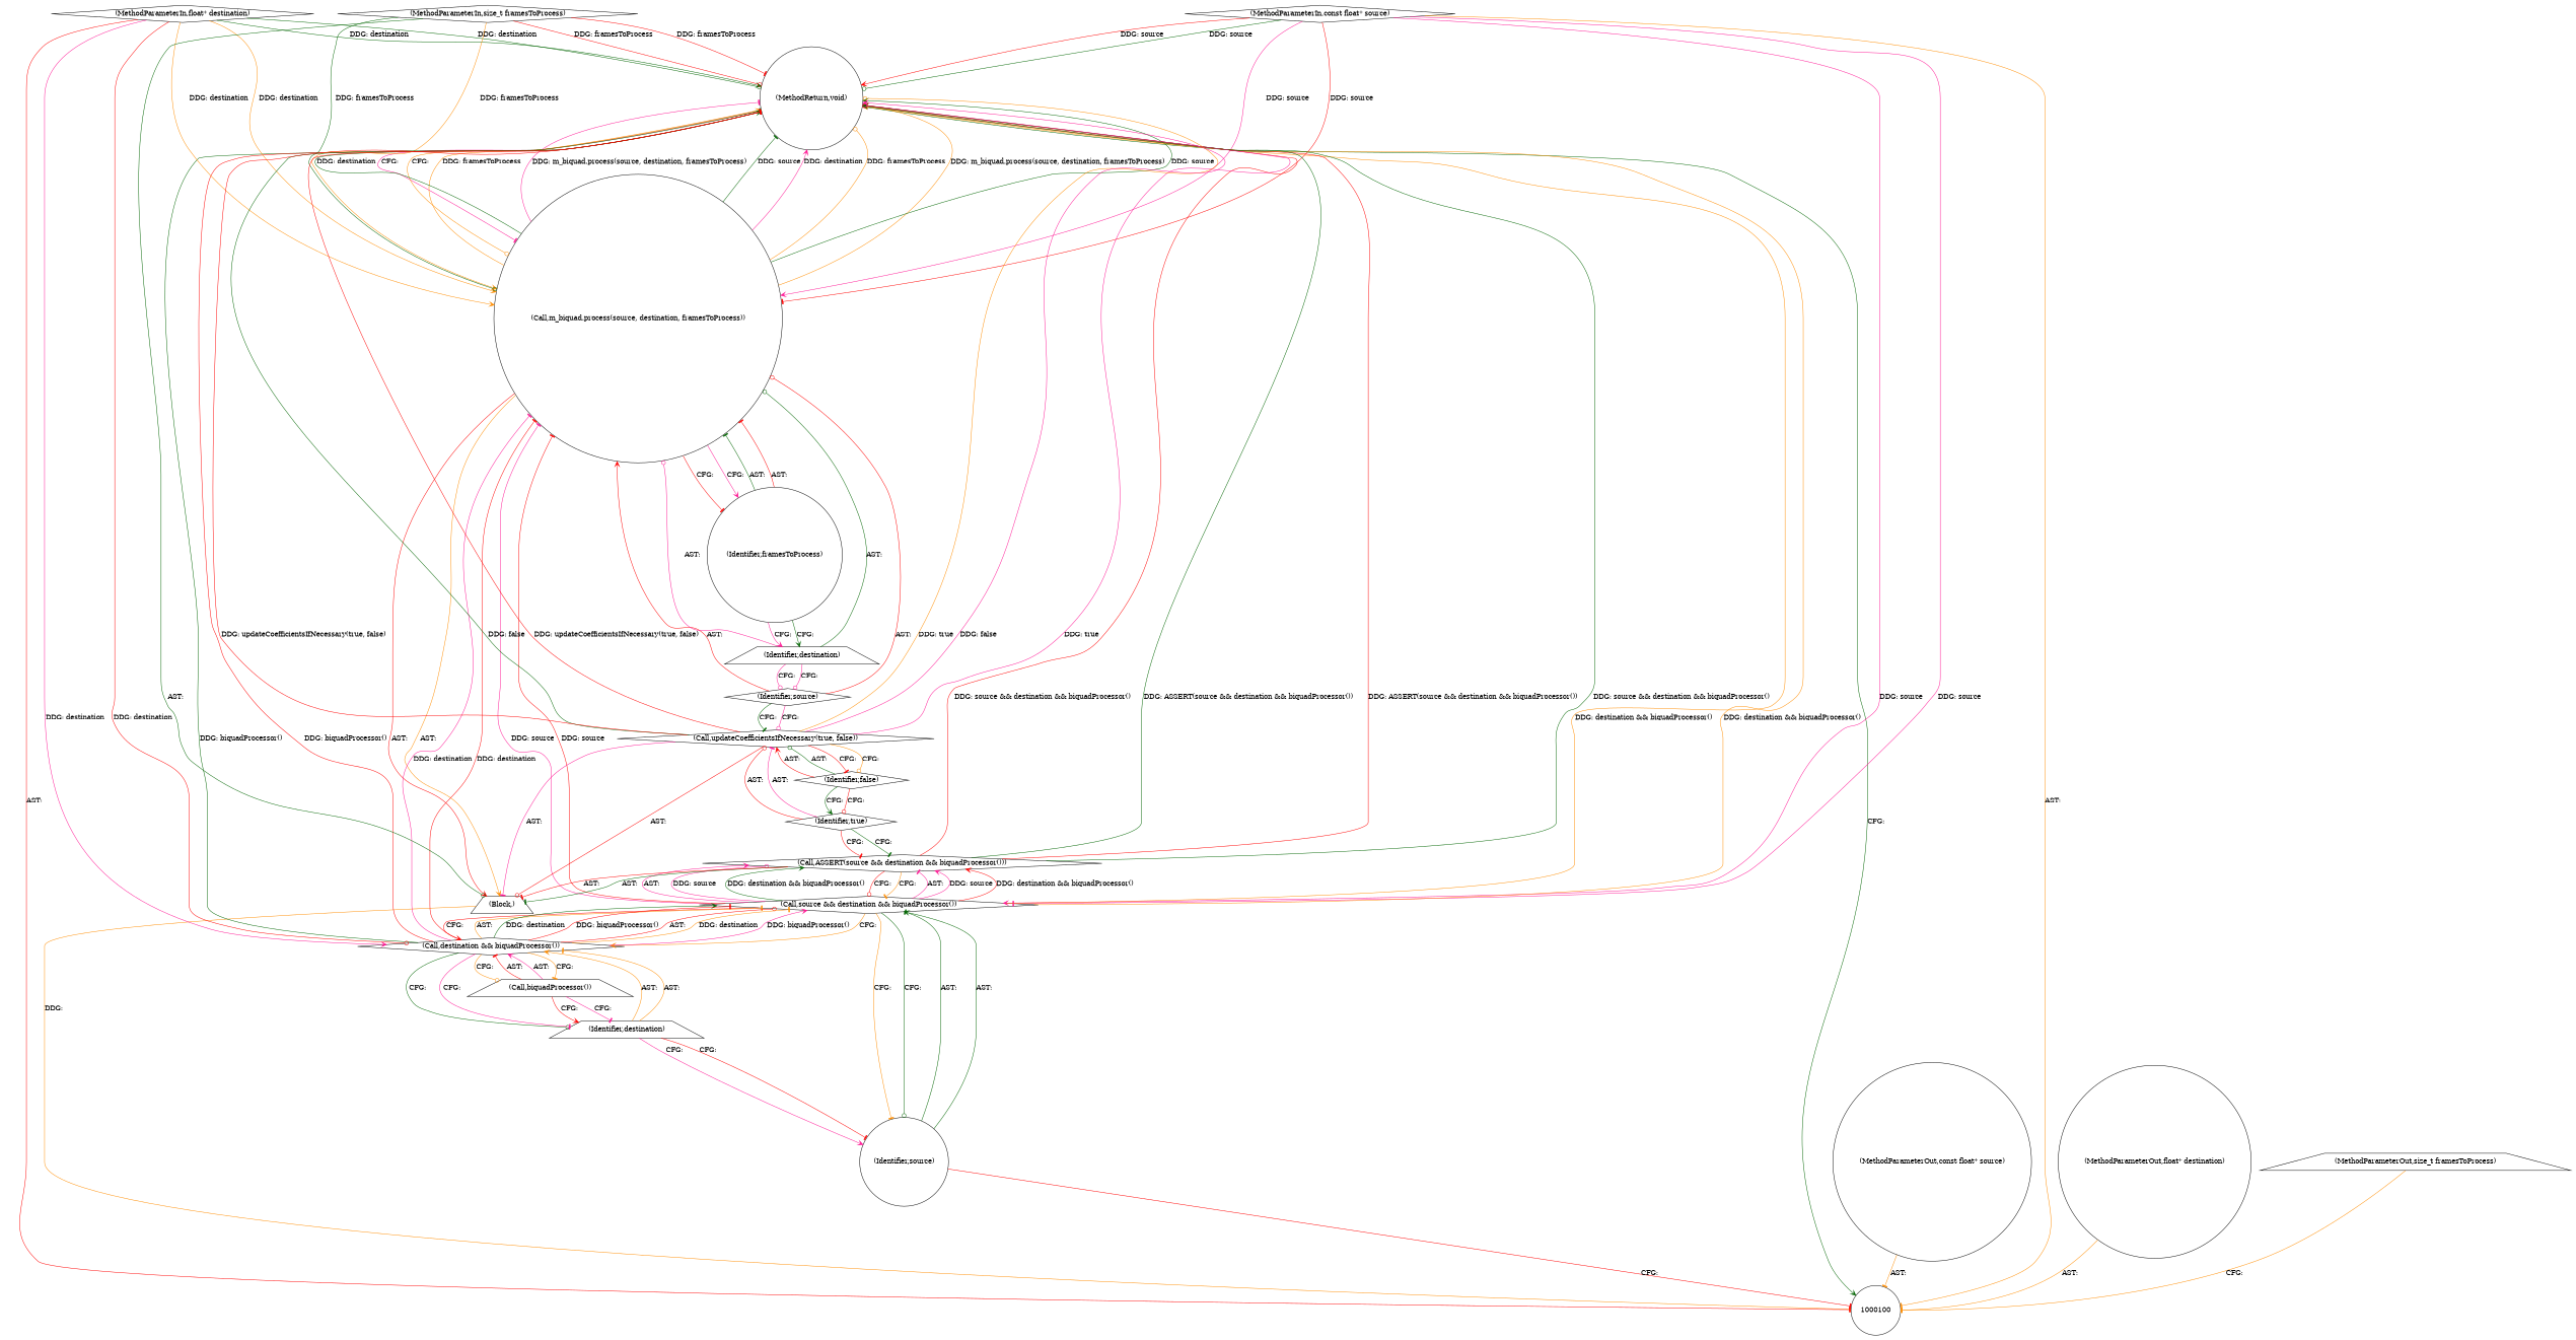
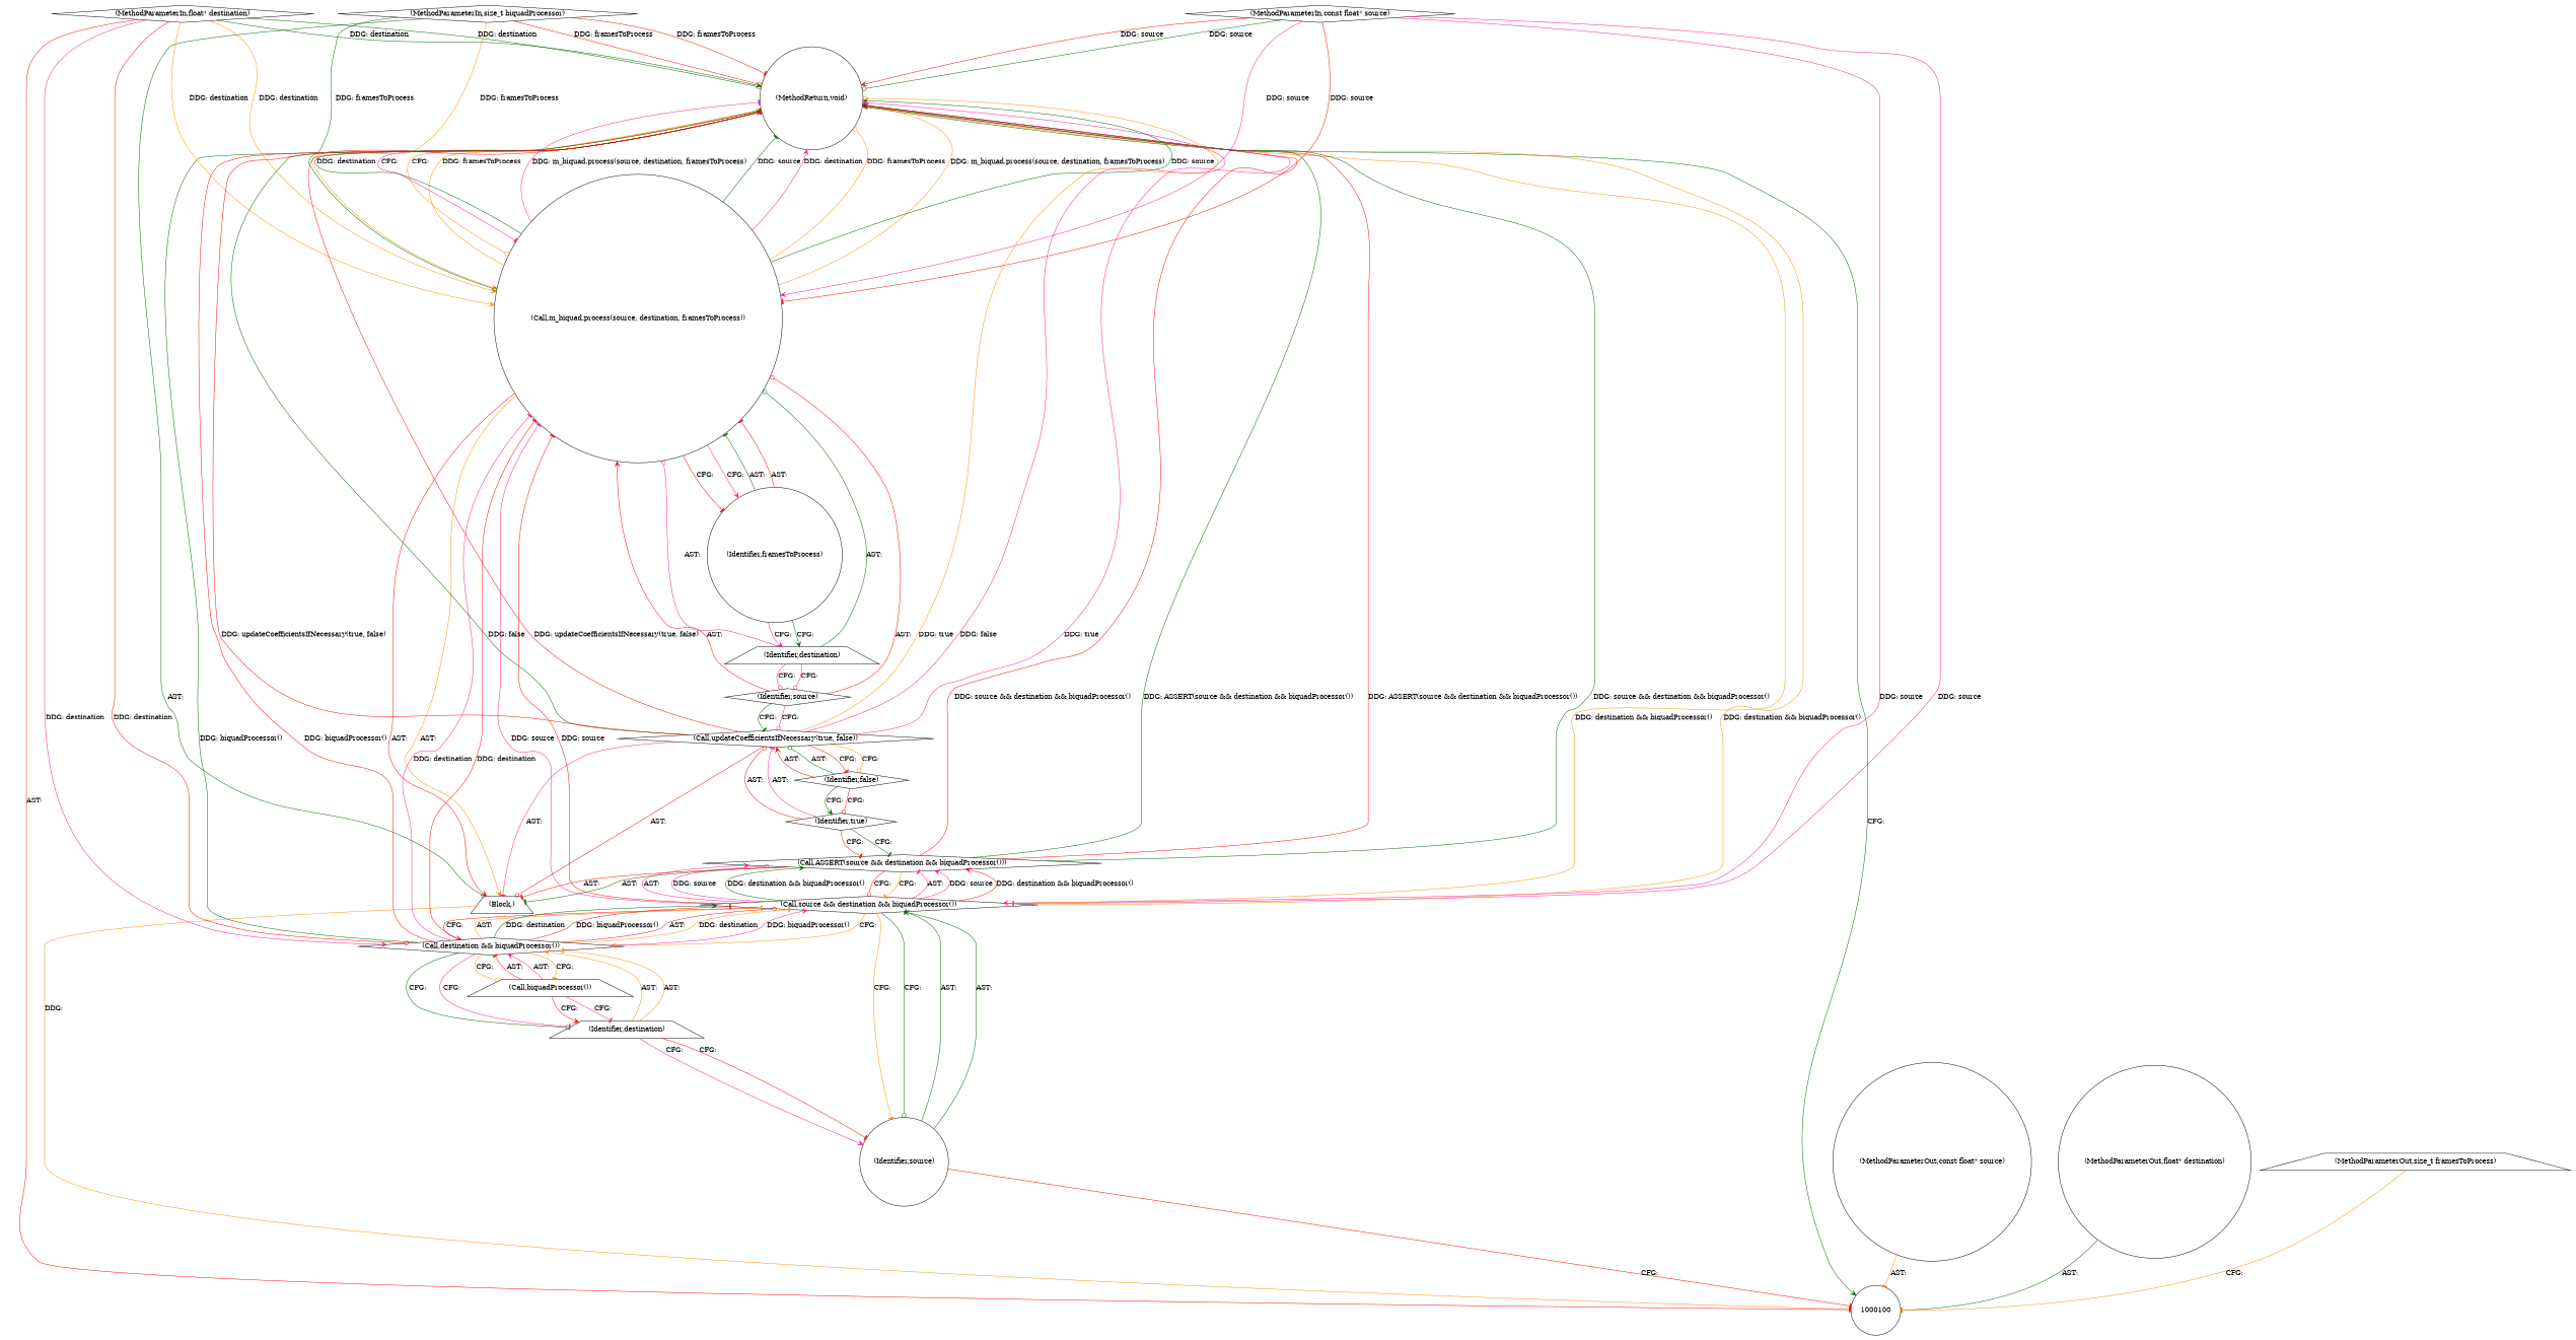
  digraph {
    node [shape=diamond]
    edge [arrowhead=tee color=red]
    n1 [label="(MethodReturn,void)" shape=circle]
    n2 [label="(Call,m_biquad.process(source, destination, framesToProcess))" shape=circle]
    1000100 [shape=circle]
    n4 [label="(Block,)" shape=trapezium]
    n5 [label="(Identifier,framesToProcess)" shape=circle]
    n6 [label="(MethodParameterIn,const float* source)"]
    n7 [label="(Call,source && destination && biquadProcessor())"]
    n8 [label="(Call,destination && biquadProcessor())"]
    n9 [label="(Identifier,source)" shape=circle]
    n10 [label="(Call,ASSERT(source && destination && biquadProcessor()))"]
    n11 [label="(MethodParameterOut,const float* source)" shape=circle]
    n12 [label="(MethodParameterIn,float* destination)"]
    n13 [label="(Identifier,destination)" shape=trapezium]
    n14 [label="(Call,biquadProcessor())" shape=trapezium]
    n15 [label="(MethodParameterOut,float* destination)" shape=circle]
-   n16 [label="(MethodParameterIn,size_t framesToProcess)"]
+   n16 [label="(MethodParameterIn,size_t biquadProcessor)"]
    n17 [label="(MethodParameterOut,size_t framesToProcess)" shape=trapezium]
    n18 [label="(Identifier,true)"]
    n19 [label="(Call,updateCoefficientsIfNecessary(true, false))"]
    n20 [label="(Identifier,false)"]
    n21 [label="(Identifier,source)"]
    n22 [label="(Identifier,destination)" shape=trapezium]
    n1 -> n2 [color=deeppink label="CFG: "]
    n1 -> n2 [arrowhead=odot color=darkorange label="CFG: "]
    n1 -> 1000100 [arrowhead=vee color=darkgreen label="CFG: "]
    n2 -> n1 [arrowhead=vee color=darkorange label="DDG: framesToProcess"]
    n2 -> n1 [color=deeppink label="DDG: m_biquad.process(source, destination, framesToProcess)"]
    n2 -> n1 [color=darkgreen label="DDG: source"]
    n2 -> n1 [arrowhead=vee color=deeppink label="DDG: destination"]
    n2 -> n1 [arrowhead=odot color=darkorange label="DDG: framesToProcess"]
    n2 -> n1 [arrowhead=vee color=darkorange label="DDG: m_biquad.process(source, destination, framesToProcess)"]
    n2 -> n1 [arrowhead=vee color=darkgreen label="DDG: source"]
    n2 -> n1 [color=darkgreen label="DDG: destination"]
    n2 -> n4 [arrowhead=vee label="AST: "]
    n2 -> n4 [arrowhead=vee color=darkorange label="AST: "]
    n2 -> n5 [label="CFG: "]
    n2 -> n5 [arrowhead=vee color=deeppink label="CFG: "]
    n4 -> 1000100 [color=darkorange label="DDG: "]
    n5 -> n2 [color=darkgreen label="AST: "]
    n5 -> n2 [label="AST: "]
    n5 -> n22 [arrowhead=vee color=deeppink label="CFG: "]
    n5 -> n22 [arrowhead=vee color=darkgreen label="CFG: "]
    n6 -> n1 [arrowhead=odot color=darkgreen label="DDG: source"]
    n6 -> n1 [arrowhead=vee label="DDG: source"]
    n6 -> n2 [arrowhead=vee color=deeppink label="DDG: source"]
    n6 -> n2 [label="DDG: source"]
-   n6 -> 1000100 [color=darkorange label="AST: "]
    n6 -> n7 [arrowhead=vee color=deeppink label="DDG: source"]
    n6 -> n7 [color=deeppink label="DDG: source"]
    n7 -> n1 [arrowhead=vee color=darkorange label="DDG: destination && biquadProcessor()"]
    n7 -> n1 [arrowhead=vee color=darkorange label="DDG: destination && biquadProcessor()"]
    n7 -> n2 [color=deeppink label="DDG: source"]
    n7 -> n2 [label="DDG: source"]
    n7 -> n8 [arrowhead=vee color=darkorange label="CFG: "]
    n7 -> n8 [arrowhead=vee label="CFG: "]
    n7 -> n9 [color=darkorange label="CFG: "]
    n7 -> n9 [arrowhead=odot color=darkgreen label="CFG: "]
    n7 -> n10 [color=deeppink label="AST: "]
    n7 -> n10 [arrowhead=vee color=deeppink label="DDG: source"]
    n7 -> n10 [arrowhead=vee label="DDG: destination && biquadProcessor()"]
    n7 -> n10 [arrowhead=vee color=deeppink label="AST: "]
    n7 -> n10 [arrowhead=odot color=deeppink label="DDG: source"]
    n7 -> n10 [arrowhead=vee color=darkgreen label="DDG: destination && biquadProcessor()"]
    n8 -> n1 [arrowhead=vee color=darkgreen label="DDG: biquadProcessor()"]
    n8 -> n1 [label="DDG: biquadProcessor()"]
    n8 -> n2 [label="DDG: destination"]
    n8 -> n2 [color=deeppink label="DDG: destination"]
    n8 -> n7 [color=darkorange label="AST: "]
    n8 -> n7 [arrowhead=vee color=darkgreen label="DDG: destination"]
    n8 -> n7 [label="DDG: biquadProcessor()"]
    n8 -> n7 [arrowhead=odot label="AST: "]
    n8 -> n7 [color=darkorange label="DDG: destination"]
    n8 -> n7 [arrowhead=vee color=deeppink label="DDG: biquadProcessor()"]
    n8 -> n13 [arrowhead=odot color=darkgreen label="CFG: "]
    n8 -> n13 [color=deeppink label="CFG: "]
    n8 -> n14 [color=darkorange label="CFG: "]
    n8 -> n14 [arrowhead=odot color=darkorange label="CFG: "]
    n9 -> 1000100 [label="CFG: "]
    n9 -> n7 [color=darkgreen label="AST: "]
    n9 -> n7 [arrowhead=vee color=darkgreen label="AST: "]
    n10 -> n1 [arrowhead=odot label="DDG: ASSERT(source && destination && biquadProcessor())"]
    n10 -> n1 [arrowhead=vee label="DDG: source && destination && biquadProcessor()"]
    n10 -> n1 [arrowhead=odot color=darkgreen label="DDG: ASSERT(source && destination && biquadProcessor())"]
    n10 -> n1 [arrowhead=vee color=darkgreen label="DDG: source && destination && biquadProcessor()"]
    n10 -> n4 [color=darkgreen label="AST: "]
    n10 -> n4 [label="AST: "]
    n10 -> n7 [color=darkorange label="CFG: "]
    n10 -> n7 [arrowhead=odot label="CFG: "]
    n11 -> 1000100 [color=darkorange label="AST: "]
    n12 -> n1 [arrowhead=odot color=darkgreen label="DDG: destination"]
    n12 -> n1 [arrowhead=vee color=darkgreen label="DDG: destination"]
    n12 -> n2 [arrowhead=vee color=darkorange label="DDG: destination"]
    n12 -> n2 [arrowhead=vee color=darkorange label="DDG: destination"]
    n12 -> 1000100 [label="AST: "]
    n12 -> n8 [arrowhead=odot label="DDG: destination"]
    n12 -> n8 [arrowhead=vee color=deeppink label="DDG: destination"]
    n13 -> n8 [arrowhead=vee color=darkorange label="AST: "]
    n13 -> n8 [color=darkorange label="AST: "]
    n13 -> n9 [label="CFG: "]
    n13 -> n9 [arrowhead=vee color=deeppink label="CFG: "]
    n14 -> n8 [label="AST: "]
    n14 -> n8 [arrowhead=vee color=deeppink label="AST: "]
    n14 -> n13 [color=deeppink label="CFG: "]
    n14 -> n13 [arrowhead=vee label="CFG: "]
-   n15 -> 1000100 [color=darkorange label="AST: "]
+   n15 -> 1000100 [color=darkgreen label="AST: "]
    n16 -> n1 [arrowhead=odot label="DDG: framesToProcess"]
    n16 -> n1 [label="DDG: framesToProcess"]
    n16 -> n2 [arrowhead=vee color=darkorange label="DDG: framesToProcess"]
    n16 -> n2 [arrowhead=odot color=darkgreen label="DDG: framesToProcess"]
    n16 -> n4 [arrowhead=odot color=darkgreen label="AST: "]
    n17 -> 1000100 [color=darkorange label="CFG: "]
    n18 -> n10 [color=darkgreen label="CFG: "]
    n18 -> n10 [label="CFG: "]
    n18 -> n19 [color=deeppink label="AST: "]
    n18 -> n19 [arrowhead=odot label="AST: "]
    n19 -> n1 [arrowhead=odot color=deeppink label="DDG: true"]
    n19 -> n1 [color=darkgreen label="DDG: false"]
    n19 -> n1 [label="DDG: updateCoefficientsIfNecessary(true, false)"]
    n19 -> n1 [arrowhead=odot color=darkorange label="DDG: true"]
    n19 -> n1 [arrowhead=vee color=deeppink label="DDG: false"]
    n19 -> n1 [label="DDG: updateCoefficientsIfNecessary(true, false)"]
    n19 -> n4 [color=deeppink label="AST: "]
    n19 -> n4 [arrowhead=odot label="AST: "]
    n19 -> n20 [label="CFG: "]
    n19 -> n20 [arrowhead=odot color=darkorange label="CFG: "]
    n20 -> n18 [arrowhead=vee color=darkgreen label="CFG: "]
    n20 -> n18 [arrowhead=odot label="CFG: "]
    n20 -> n19 [arrowhead=vee label="AST: "]
    n20 -> n19 [arrowhead=odot color=darkgreen label="AST: "]
    n21 -> n2 [arrowhead=odot label="AST: "]
    n21 -> n2 [arrowhead=vee label="AST: "]
    n21 -> n19 [color=darkgreen label="CFG: "]
    n21 -> n19 [arrowhead=odot color=deeppink label="CFG: "]
    n22 -> n2 [arrowhead=odot color=deeppink label="AST: "]
    n22 -> n2 [arrowhead=odot color=darkgreen label="AST: "]
    n22 -> n21 [arrowhead=odot color=deeppink label="CFG: "]
    n22 -> n21 [arrowhead=odot color=deeppink label="CFG: "]
  }
